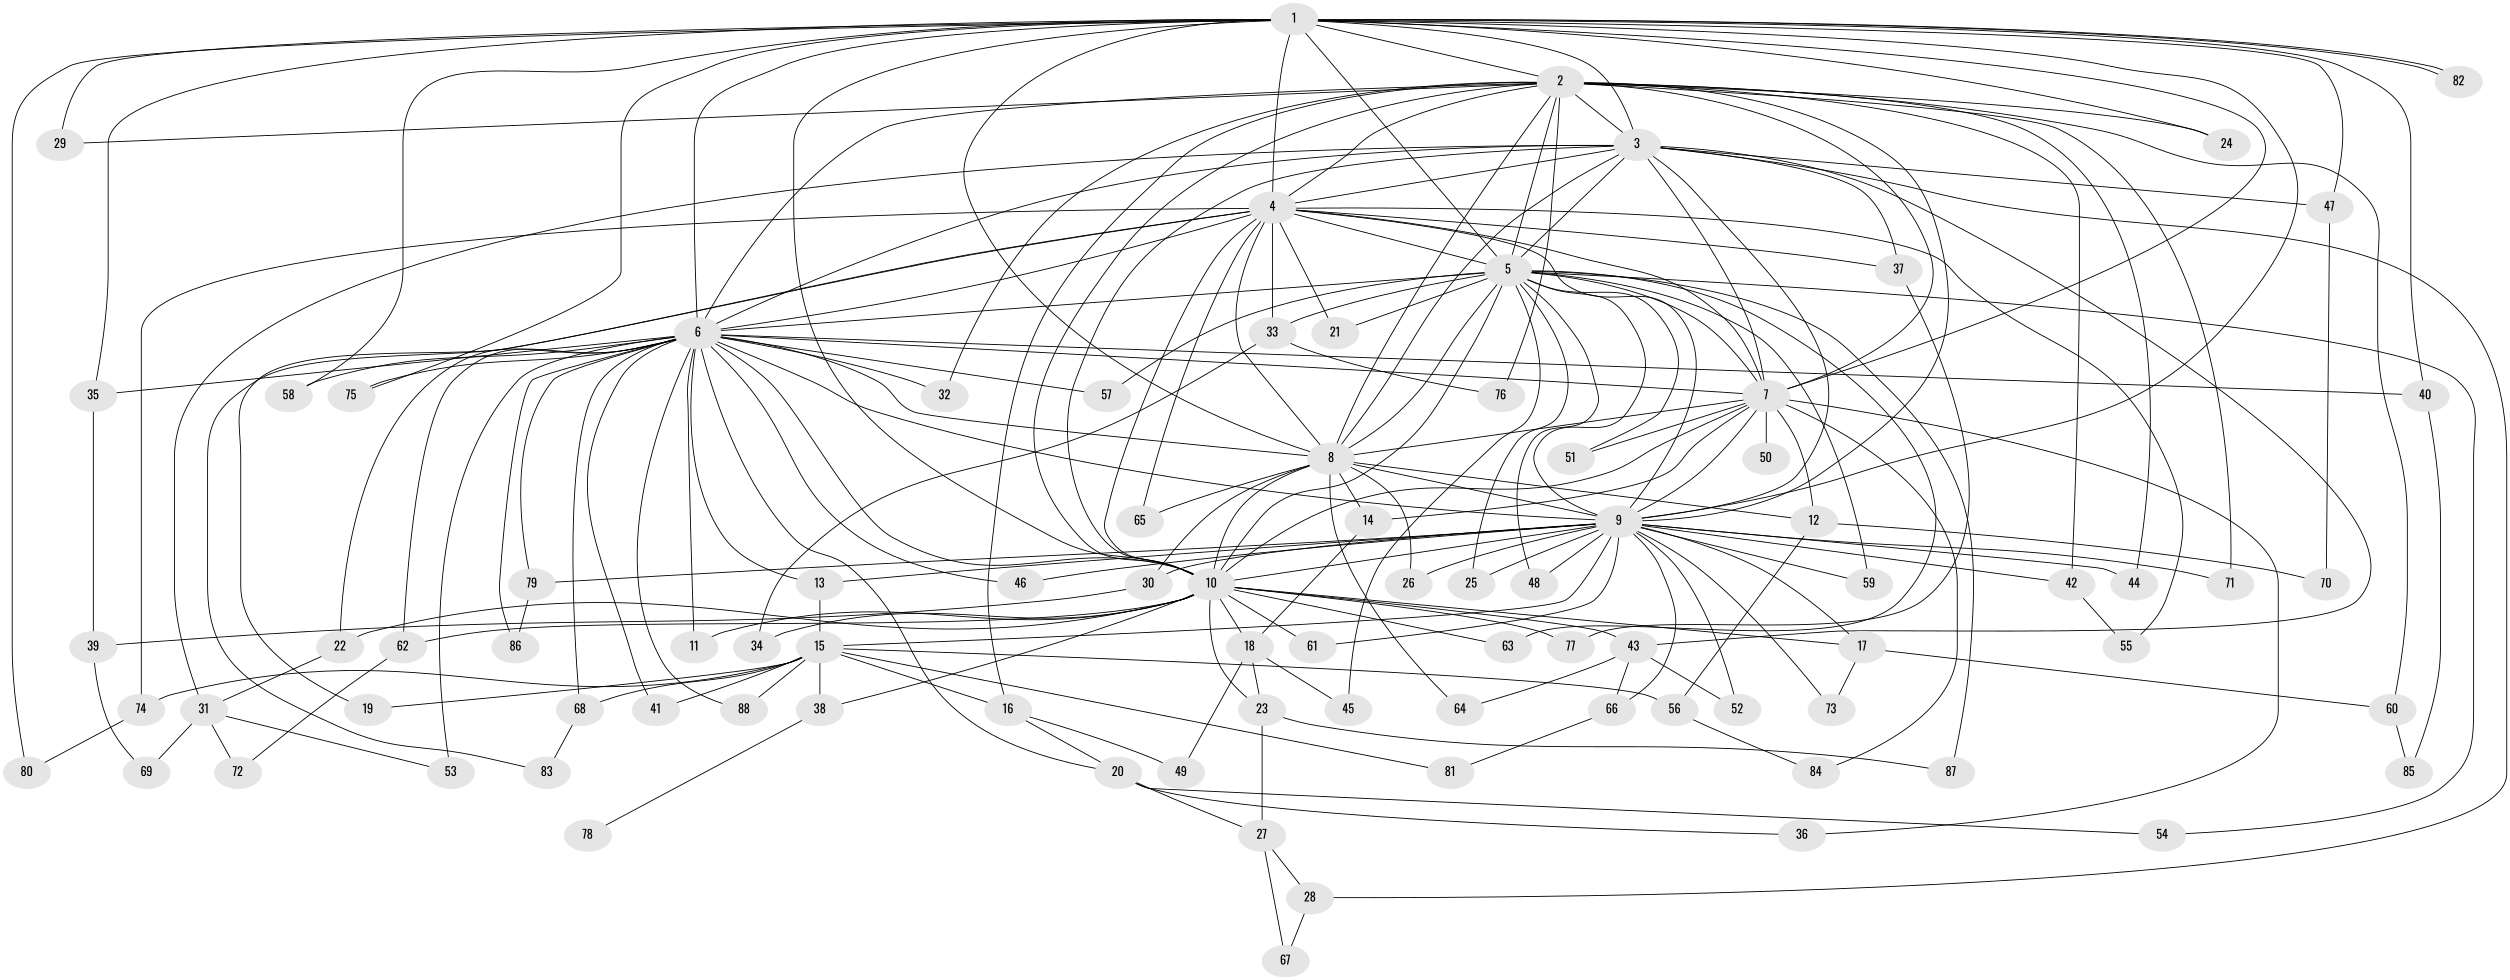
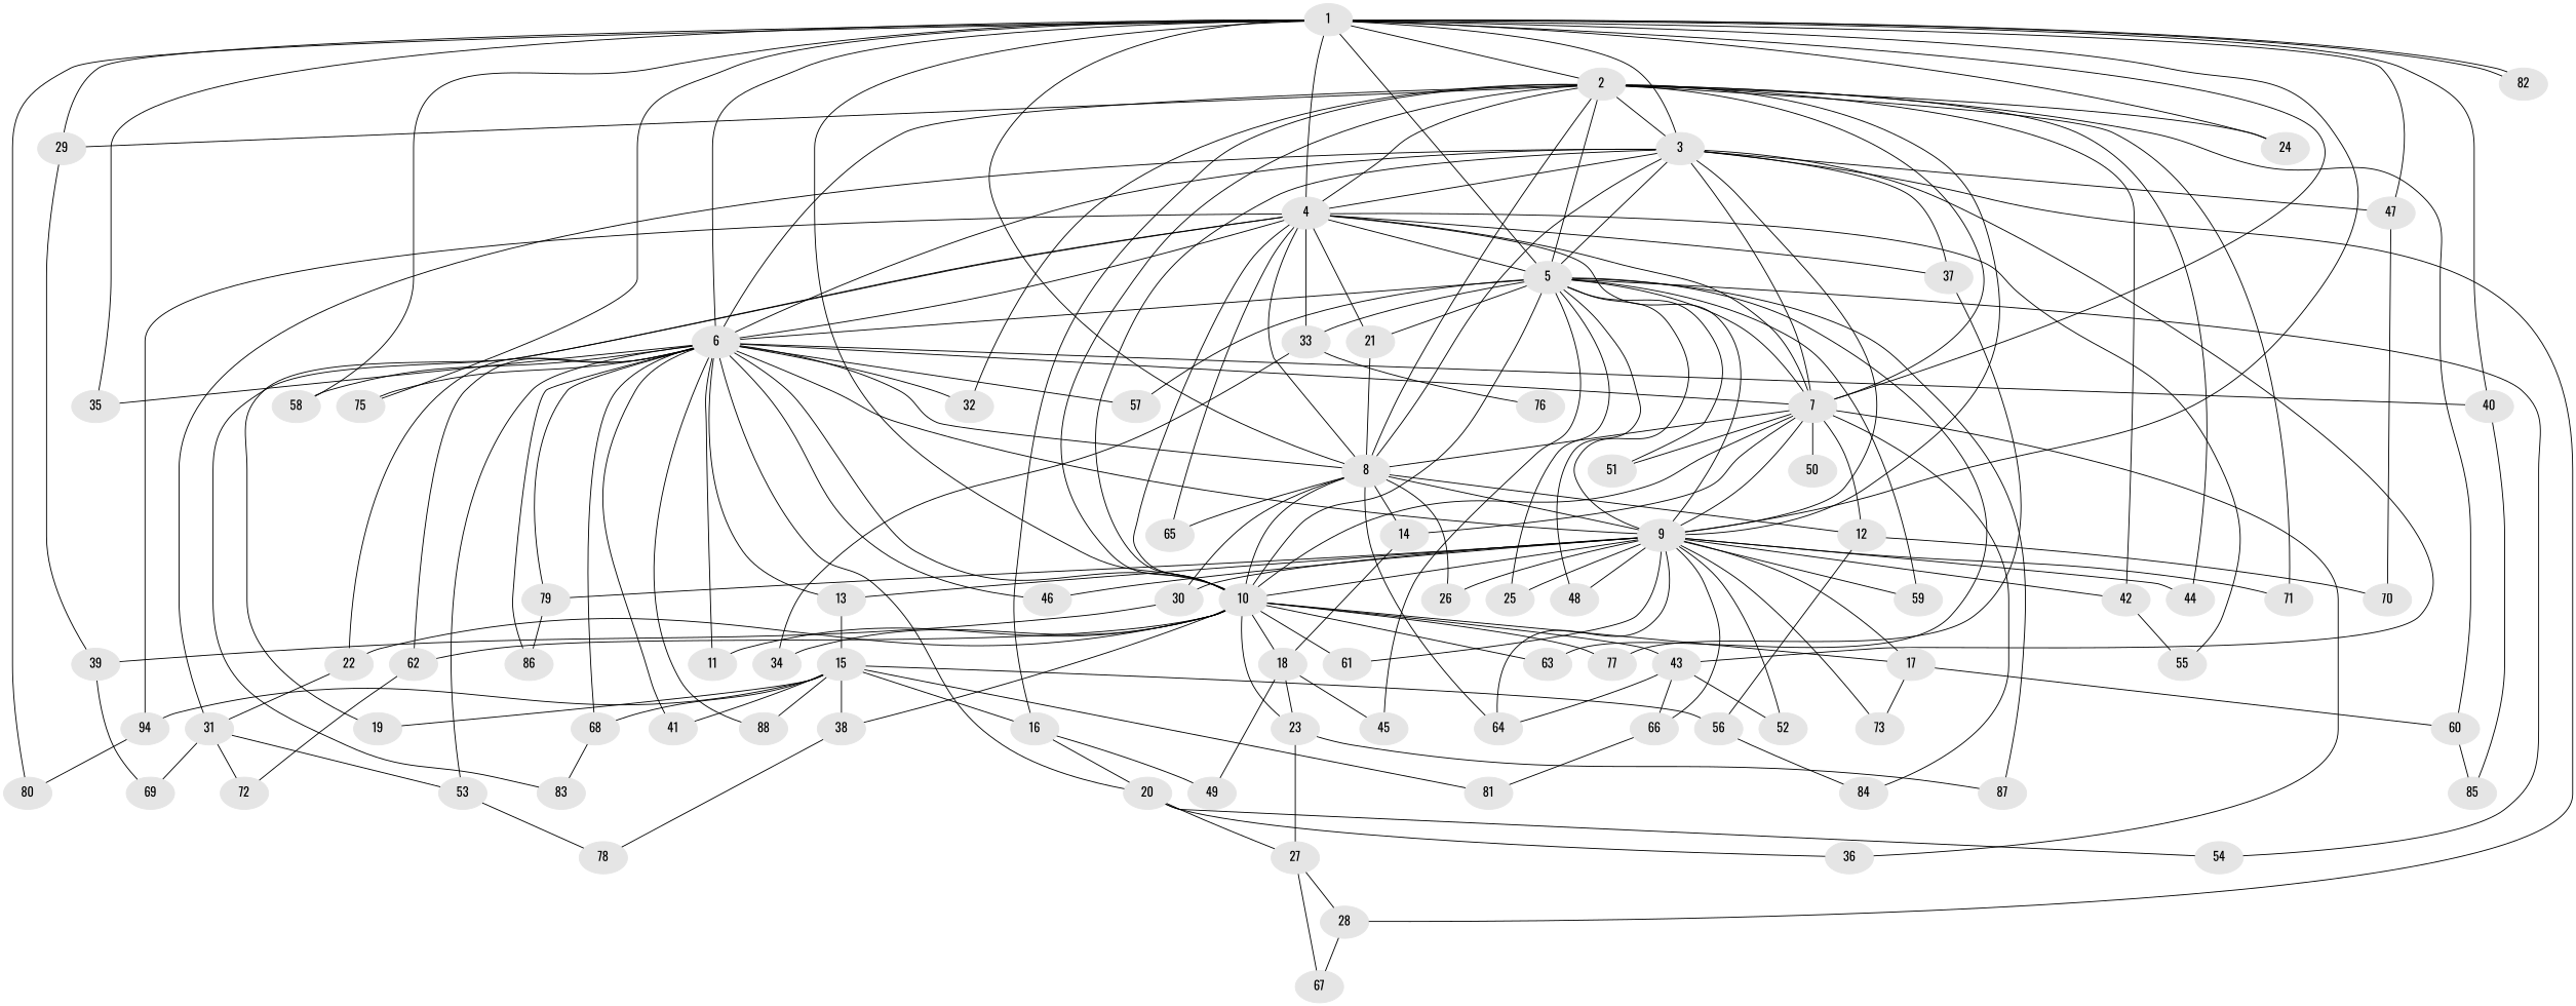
  graph {
    fontname=Oswald
    node [color=gray90 fontname=Oswald style=filled]
    edge [fontname=Oswald]
    1
    2
    3
    4
    5
    6
    7
    8
    9
    10
    24
    29
    35
    40
    47
    58
    75
    80
    82
    16
    32
    42
    44
    60
    71
    76
    28
    31
    37
    43
    19
    21
    33
    55
    65
-   74
+   74 [label=94]
    83
    25
    45
    48
    51
    54
    57
    59
    63
    87
    11
    13
    20
    22
    41
    46
    53
    62
    68
    79
    86
    88
    12
    14
    36
    50
    84
    26
    30
    64
    15
    17
    52
    61
    66
    73
    18
    23
    34
    38
    77
    39
    85
    70
    49
    67
    69
    72
    27
    78
    56
    81
    1 -- 2
    1 -- 3
    1 -- 4
    1 -- 5
    1 -- 6
    1 -- 7
    1 -- 8
    1 -- 9
    1 -- 10
    1 -- 24
    1 -- 29
    1 -- 35
    1 -- 40
    1 -- 47
    1 -- 58
    1 -- 75
    1 -- 80
    1 -- 82
    1 -- 82
    2 -- 3
    2 -- 4
    2 -- 5
    2 -- 6
    2 -- 7
    2 -- 8
    2 -- 9
    2 -- 10
    2 -- 24
    2 -- 29
    2 -- 16
    2 -- 32
    2 -- 42
    2 -- 44
    2 -- 60
    2 -- 71
-   2 -- 76
    3 -- 4
    3 -- 5
    3 -- 6
    3 -- 7
    3 -- 8
    3 -- 9
    3 -- 10
    3 -- 47
    3 -- 28
    3 -- 31
    3 -- 37
    3 -- 43
    4 -- 5
    4 -- 6
    4 -- 7
    4 -- 8
    4 -- 9
    4 -- 10
    4 -- 37
    4 -- 19
    4 -- 21
    4 -- 33
    4 -- 55
    4 -- 65
    4 -- 74
    4 -- 83
    5 -- 6
    5 -- 7
-   5 -- 8
+   21 -- 8
    5 -- 9
    5 -- 10
    5 -- 21
    5 -- 33
    5 -- 25
    5 -- 45
    5 -- 48
    5 -- 51
    5 -- 54
    5 -- 57
    5 -- 59
    5 -- 63
    5 -- 87
    6 -- 7
    6 -- 8
    6 -- 9
    6 -- 10
    6 -- 35
    6 -- 40
    6 -- 58
    6 -- 75
    6 -- 32
    6 -- 57
    6 -- 11
    6 -- 13
    6 -- 20
    6 -- 22
    6 -- 41
    6 -- 46
    6 -- 53
    6 -- 62
    6 -- 68
    6 -- 79
    6 -- 86
    6 -- 88
    7 -- 8
    7 -- 9
    7 -- 10
    7 -- 51
    7 -- 12
    7 -- 14
    7 -- 36
    7 -- 50
    7 -- 84
    8 -- 9
    8 -- 10
    8 -- 65
    8 -- 12
    8 -- 14
    8 -- 26
    8 -- 30
    8 -- 64
    9 -- 10
    9 -- 42
    9 -- 44
    9 -- 71
    9 -- 25
    9 -- 48
    9 -- 59
    9 -- 13
    9 -- 46
    9 -- 79
    9 -- 26
    9 -- 30
-   9 -- 15
+   9 -- 64
    9 -- 17
    9 -- 52
    9 -- 61
    9 -- 66
    9 -- 73
    10 -- 43
    10 -- 63
    10 -- 11
    10 -- 22
    10 -- 62
    10 -- 17
    10 -- 61
    10 -- 18
    10 -- 23
    10 -- 34
    10 -- 38
    10 -- 77
-   35 -- 39
+   29 -- 39
    40 -- 85
    47 -- 70
    16 -- 20
    16 -- 49
    42 -- 55
    60 -- 85
    28 -- 67
    31 -- 53
    31 -- 69
    31 -- 72
    37 -- 77
    43 -- 64
    43 -- 52
    43 -- 66
    33 -- 76
    33 -- 34
    74 -- 80
    13 -- 15
    20 -- 54
    20 -- 36
    20 -- 27
    22 -- 31
+   53 -- 78
    62 -- 72
    68 -- 83
    79 -- 86
    12 -- 70
    12 -- 56
    14 -- 18
    30 -- 39
    15 -- 16
    15 -- 19
    15 -- 74
    15 -- 41
    15 -- 68
    15 -- 88
    15 -- 38
    15 -- 56
    15 -- 81
    17 -- 60
    17 -- 73
    66 -- 81
    18 -- 45
    18 -- 23
    18 -- 49
    23 -- 87
    23 -- 27
    38 -- 78
    39 -- 69
    27 -- 28
    27 -- 67
    56 -- 84
  }
